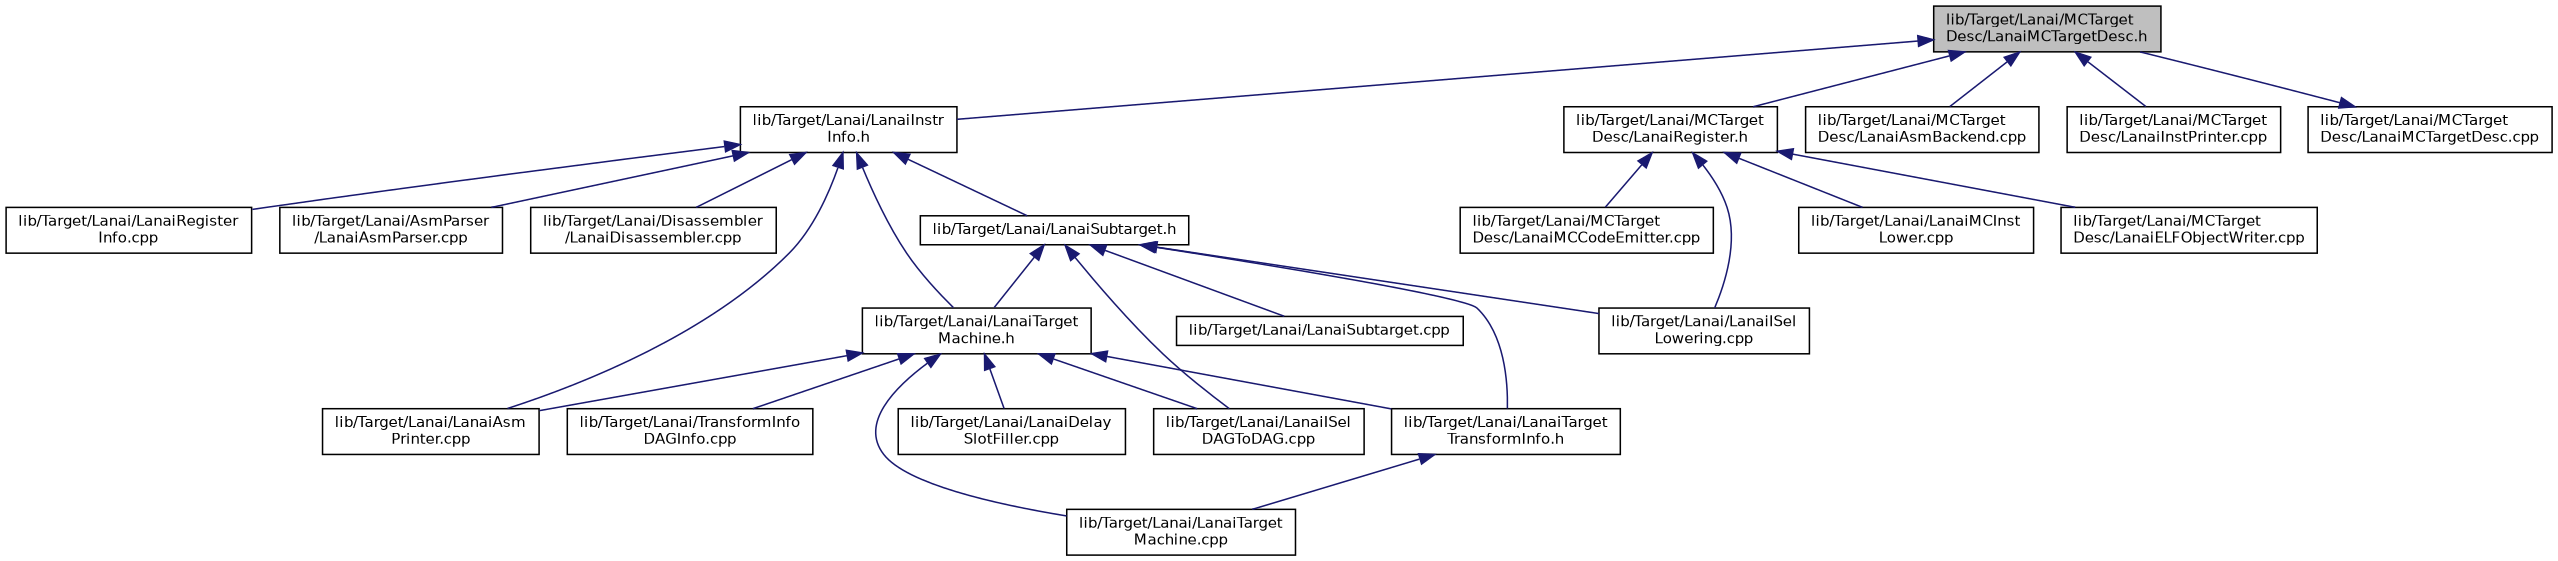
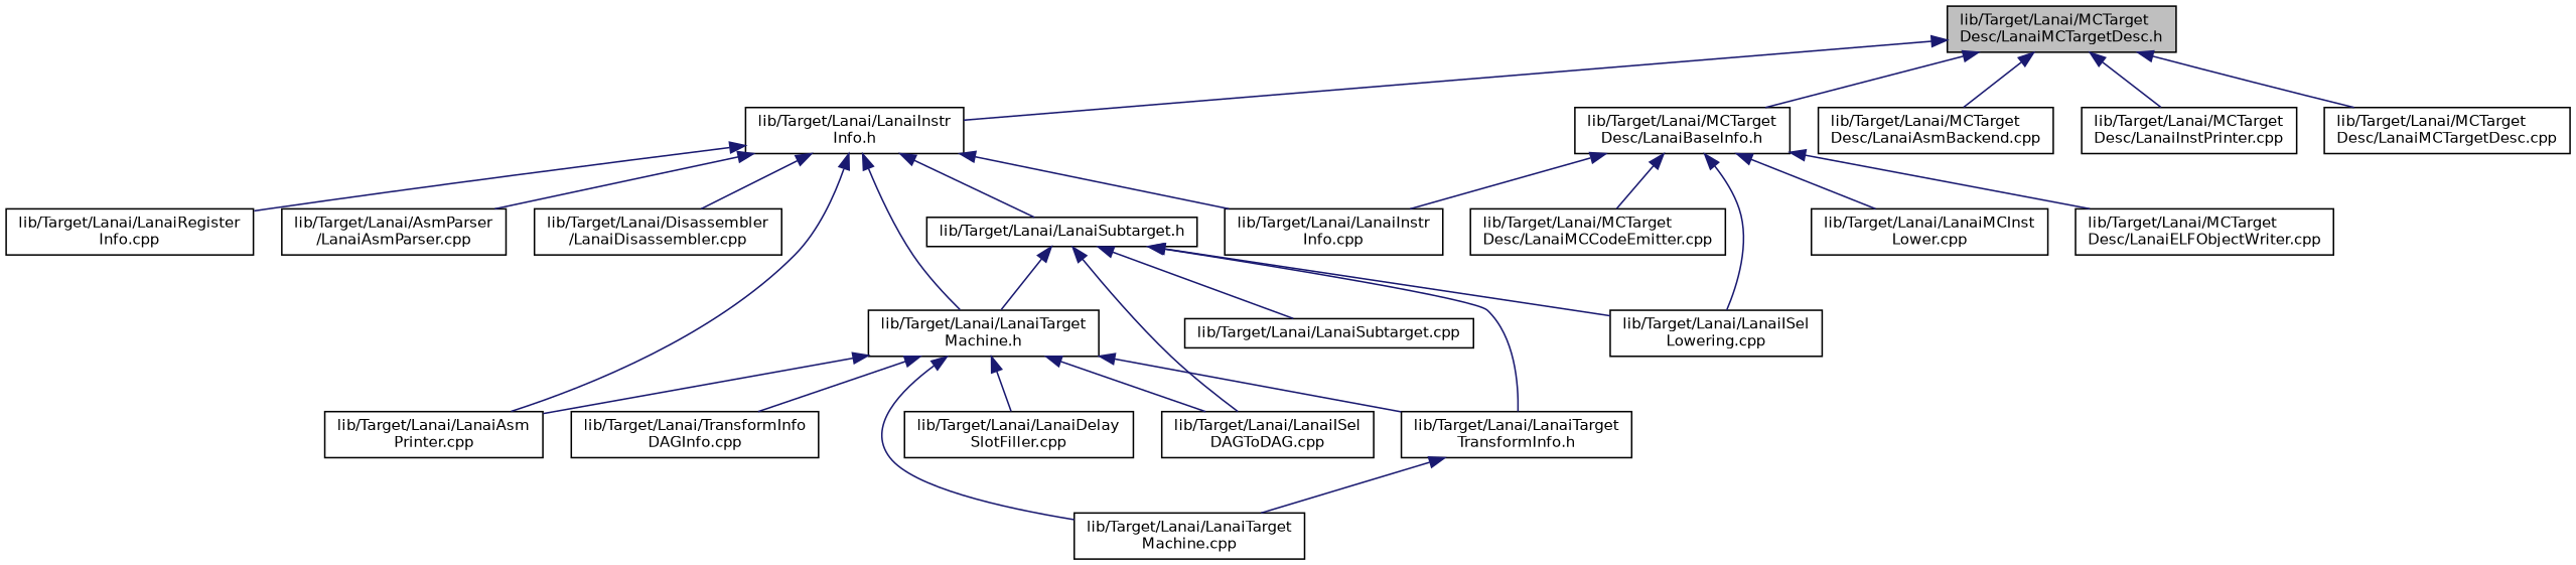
  digraph {
    node [color=black fontname=Helvetica fontsize=10 shape=box]
    edge [color=midnightblue dir=back fontname=Helvetica fontsize=10 labelfontname=Helvetica labelfontsize=10 style=solid]
    n1 [fillcolor=grey75 fontcolor=black height=0.2 label="lib/Target/Lanai/MCTarget\lDesc/LanaiMCTargetDesc.h" style=filled width=0.4]
    n2 [height=0.2 label="lib/Target/Lanai/LanaiInstr\lInfo.h" width=0.4]
    n3 [height=0.2 label="lib/Target/Lanai/MCTarget\lDesc/LanaiAsmBackend.cpp" width=0.4]
-   n4 [height=0.2 label="lib/Target/Lanai/MCTarget\lDesc/LanaiRegister.h" width=0.4]
+   n4 [height=0.2 label="lib/Target/Lanai/MCTarget\lDesc/LanaiBaseInfo.h" width=0.4]
    n5 [height=0.2 label="lib/Target/Lanai/MCTarget\lDesc/LanaiInstPrinter.cpp" width=0.4]
    n6 [height=0.2 label="lib/Target/Lanai/MCTarget\lDesc/LanaiMCTargetDesc.cpp" width=0.4]
    n7 [height=0.2 label="lib/Target/Lanai/AsmParser\l/LanaiAsmParser.cpp" width=0.4]
    n8 [height=0.2 label="lib/Target/Lanai/Disassembler\l/LanaiDisassembler.cpp" width=0.4]
    n9 [height=0.2 label="lib/Target/Lanai/LanaiAsm\lPrinter.cpp" width=0.4]
+   n10 [height=0.2 label="lib/Target/Lanai/LanaiInstr\lInfo.cpp" width=0.4]
    n11 [height=0.2 label="lib/Target/Lanai/LanaiRegister\lInfo.cpp" width=0.4]
    n12 [height=0.2 label="lib/Target/Lanai/LanaiSubtarget.h" width=0.4]
    n13 [height=0.2 label="lib/Target/Lanai/LanaiTarget\lMachine.h" width=0.4]
    n14 [height=0.2 label="lib/Target/Lanai/LanaiISel\lLowering.cpp" width=0.4]
    n15 [height=0.2 label="lib/Target/Lanai/LanaiMCInst\lLower.cpp" width=0.4]
    n16 [height=0.2 label="lib/Target/Lanai/MCTarget\lDesc/LanaiELFObjectWriter.cpp" width=0.4]
    n17 [height=0.2 label="lib/Target/Lanai/MCTarget\lDesc/LanaiMCCodeEmitter.cpp" width=0.4]
    n18 [height=0.2 label="lib/Target/Lanai/LanaiISel\lDAGToDAG.cpp" width=0.4]
    n19 [height=0.2 label="lib/Target/Lanai/LanaiSubtarget.cpp" width=0.4]
    n20 [height=0.2 label="lib/Target/Lanai/LanaiTarget\lTransformInfo.h" width=0.4]
    n21 [height=0.2 label="lib/Target/Lanai/LanaiDelay\lSlotFiller.cpp" width=0.4]
    n22 [height=0.2 label="lib/Target/Lanai/TransformInfo\lDAGInfo.cpp" width=0.4]
    n23 [height=0.2 label="lib/Target/Lanai/LanaiTarget\lMachine.cpp" width=0.4]
    n1 -> n2
    n1 -> n3
    n1 -> n4
    n1 -> n5
-   n6 -> n1
+   n1 -> n6
    n2 -> n7
    n2 -> n8
    n2 -> n9
+   n2 -> n10
    n2 -> n11
    n2 -> n12
    n2 -> n13
+   n4 -> n10
    n4 -> n14
    n4 -> n15
    n4 -> n16
    n4 -> n17
    n12 -> n13
    n12 -> n14
    n12 -> n18
    n12 -> n19
    n12 -> n20
    n13 -> n9
    n13 -> n18
    n13 -> n20
    n13 -> n21
    n13 -> n22
    n13 -> n23
    n20 -> n23
  }
